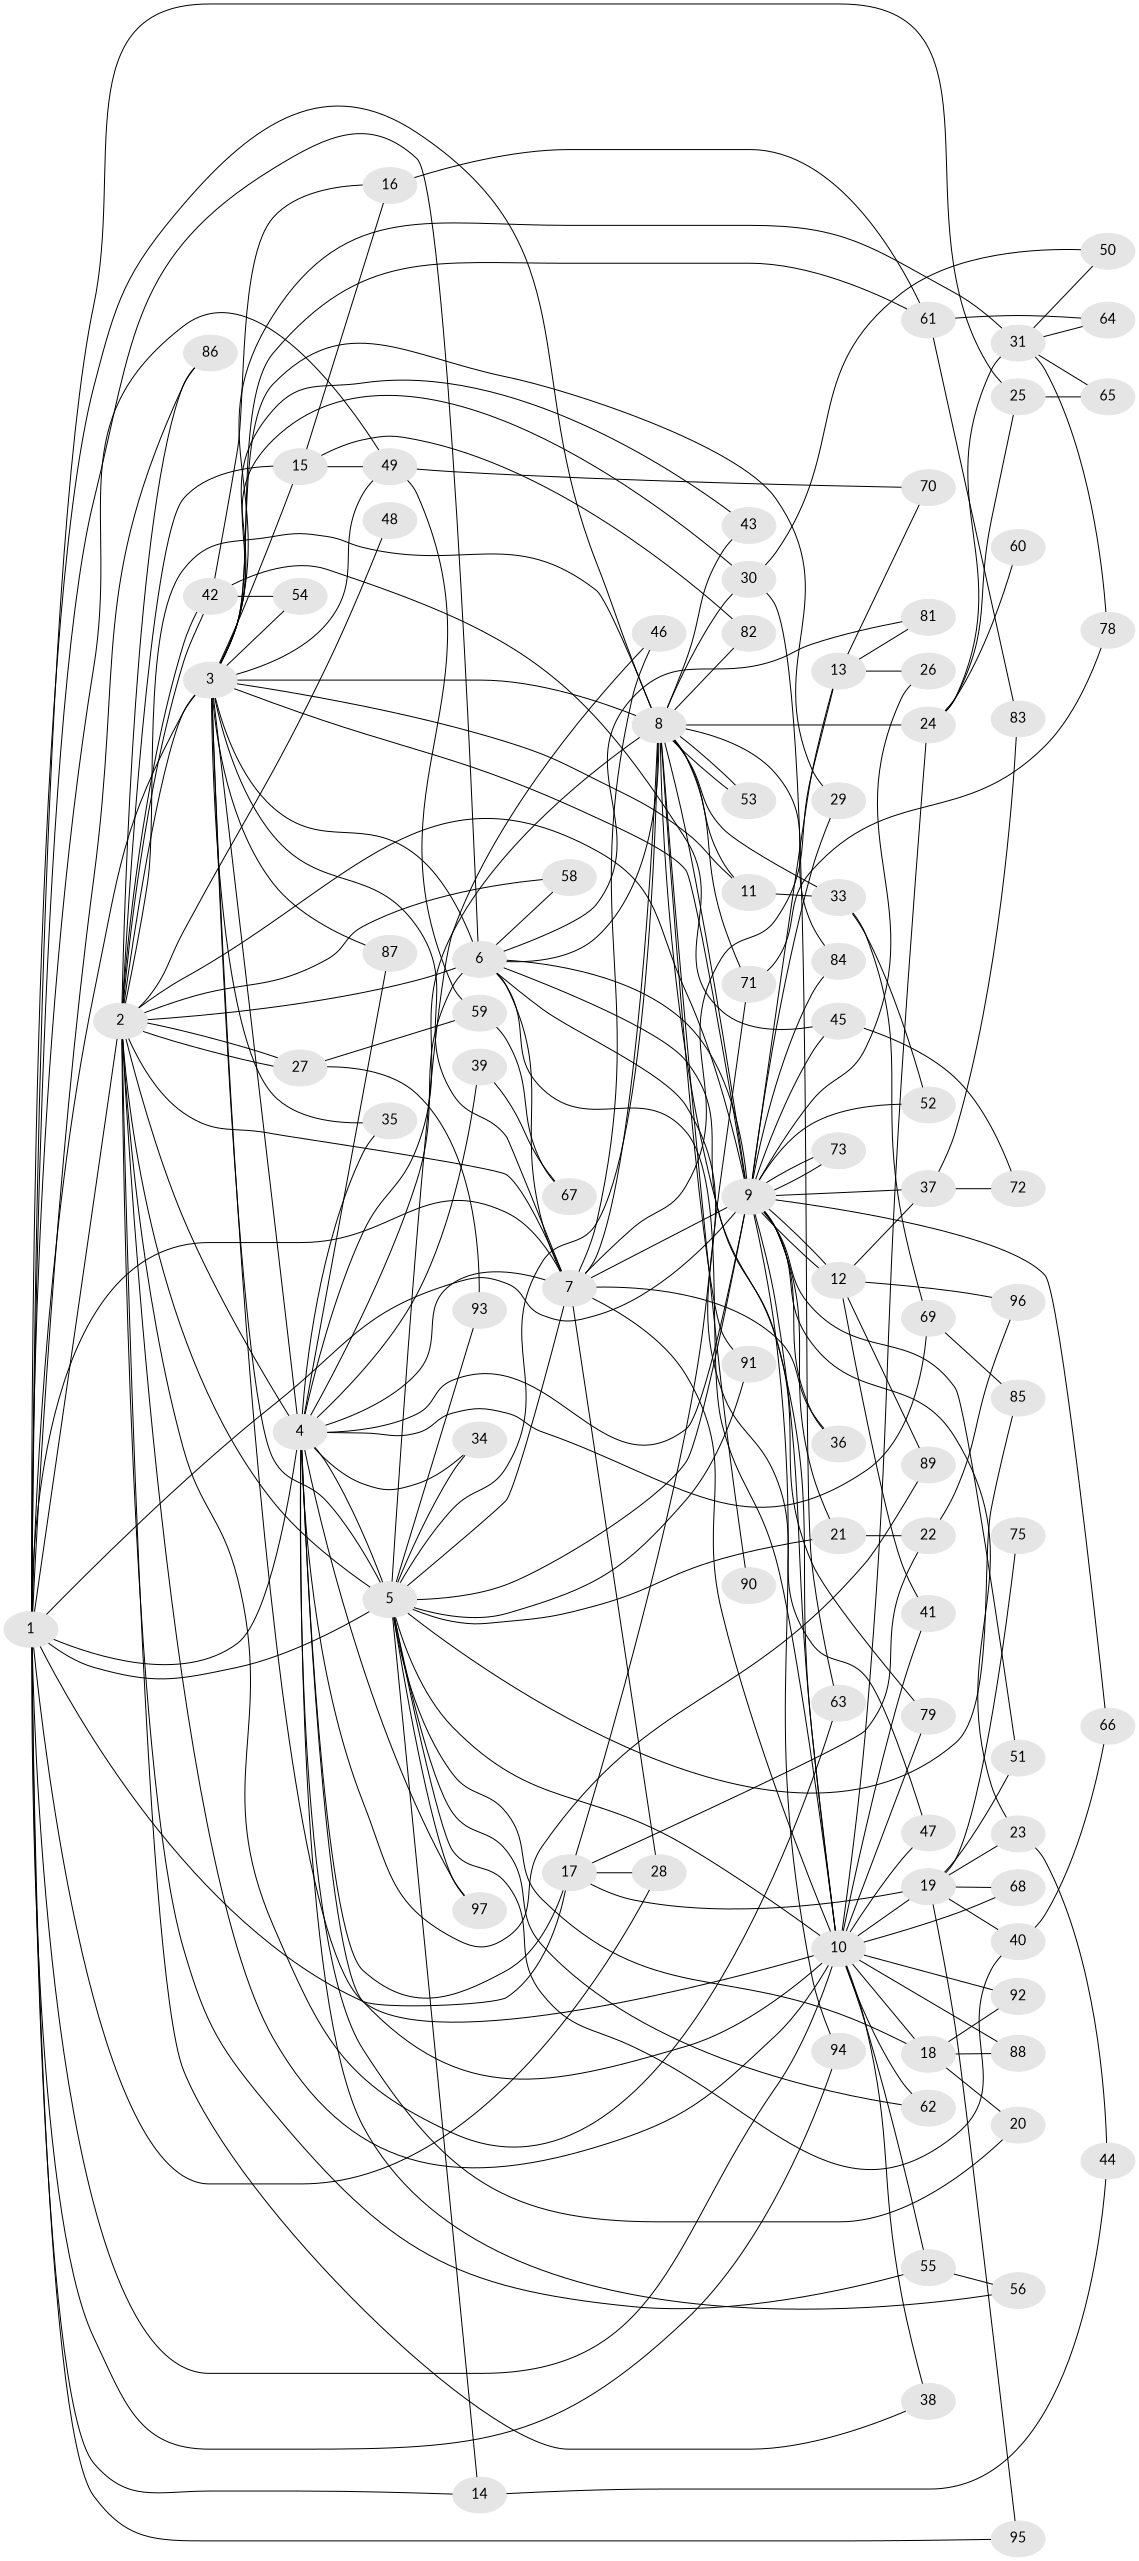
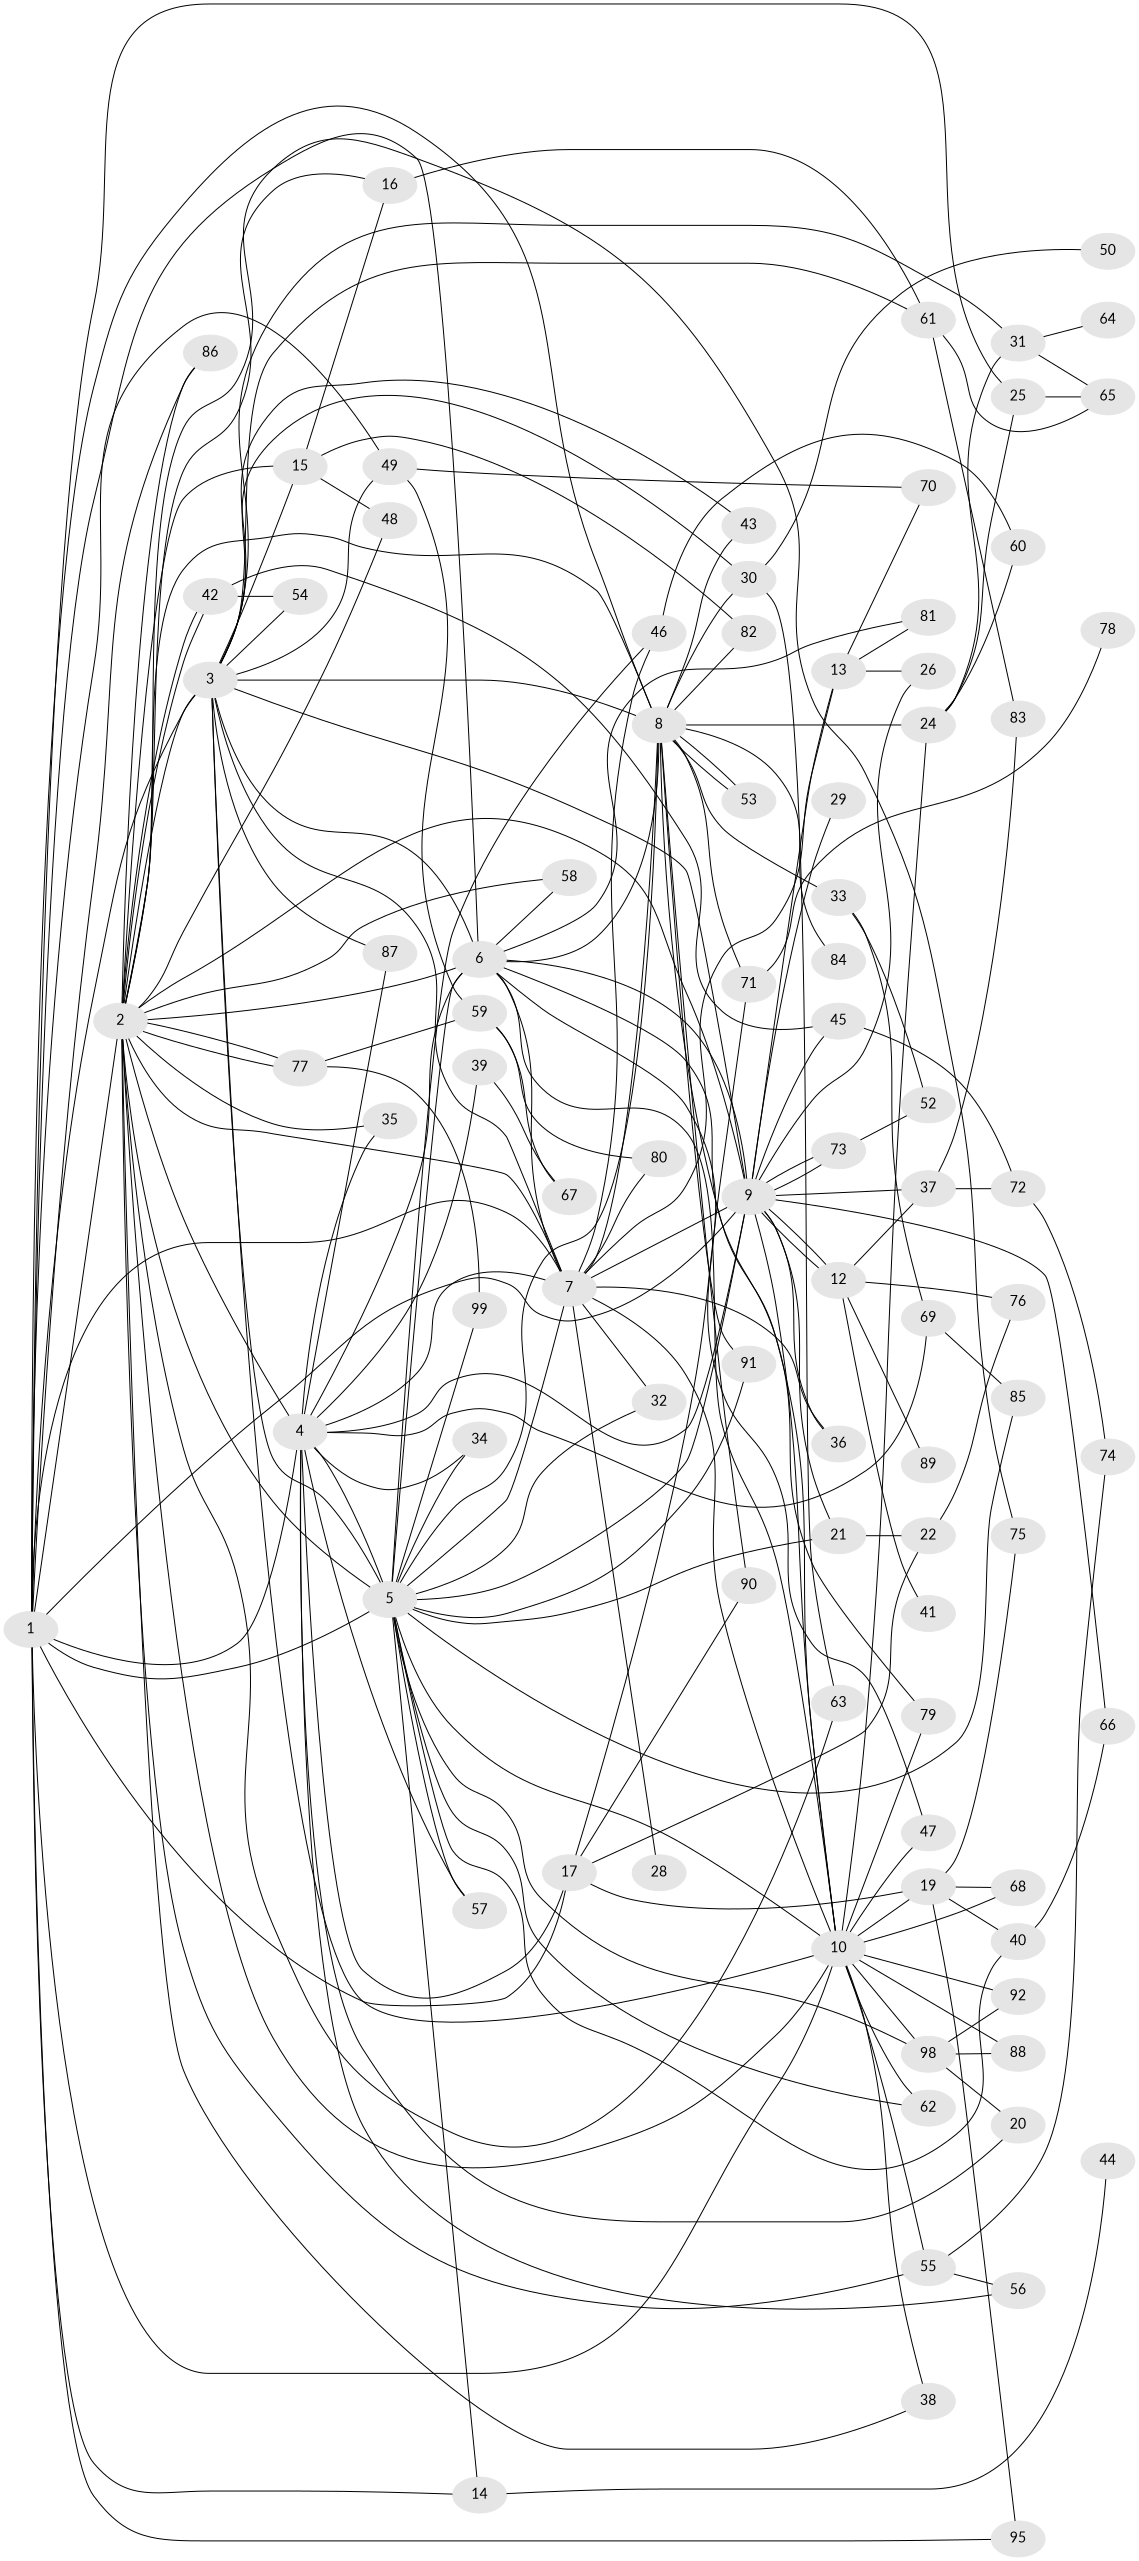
  graph {
    fontname=Lato
    rankdir=LR
    node [color=gray90 fontname=Lato style=filled]
    edge [fontname=Lato]
    1
    2
    3
    4
    5
    6
    7
    8
    9
    10
    14
    17
    25
    28
    49
    86
-   94
    95
    15
    16
-   27
+   27 [label=77]
    38
    42
    48
    55
    58
    63
    75
    54
-   11
    29
    30
    31
    35
    43
    61
    87
    20
    34
    39
    56
-   57 [label=97]
+   57
    69
    89
-   18
+   18 [label=98]
    21
+   32
    40
    46
    62
    85
    91
-   93
+   93 [label=99]
    47
    79
    81
    13
    36
+   80
    24
    33
    53
    71
    82
    84
    90
    12
-   23
    26
    37
    45
-   51
    52
    66
    73
    19
    41
    68
    88
    92
    44
    22
    65
    70
    59
+   74
    50
    64
    78
    83
    67
    60
-   76 [label=96]
+   76
    72
    1 -- 2
    1 -- 3
    1 -- 4
    1 -- 5
    1 -- 6
    1 -- 7
    1 -- 8
    1 -- 9
    1 -- 10
    1 -- 14
    1 -- 17
    1 -- 25
-   1 -- 28
    1 -- 49
    1 -- 86
-   1 -- 94
    1 -- 95
    2 -- 3
    2 -- 4
    2 -- 5
    2 -- 6
    2 -- 7
    2 -- 8
    2 -- 9
    2 -- 10
    2 -- 86
    2 -- 15
-   42 -- 16
+   2 -- 16
    2 -- 27
    2 -- 27
    2 -- 38
    2 -- 42
    2 -- 42
    2 -- 48
    2 -- 55
    2 -- 58
    2 -- 63
-   3 -- 4
+   2 -- 75
    3 -- 5
    3 -- 6
    3 -- 7
    3 -- 8
    3 -- 9
    3 -- 10
    3 -- 49
    3 -- 15
    3 -- 54
-   3 -- 11
-   3 -- 29
    3 -- 30
    3 -- 31
-   3 -- 35
+   2 -- 35
    3 -- 43
    3 -- 61
    3 -- 87
    4 -- 5
    4 -- 6
    4 -- 7
-   4 -- 8
    4 -- 9
-   4 -- 10
    4 -- 17
    4 -- 35
    4 -- 87
    4 -- 20
    4 -- 34
    4 -- 39
    4 -- 56
    4 -- 57
    4 -- 69
-   4 -- 89
+   5 -- 6
    5 -- 7
    5 -- 8
    5 -- 9
    5 -- 10
    5 -- 14
    5 -- 34
    5 -- 57
    5 -- 18
    5 -- 21
+   5 -- 32
    5 -- 40
    5 -- 46
    5 -- 62
    5 -- 85
    5 -- 91
    5 -- 93
    6 -- 7
    6 -- 8
    6 -- 9
    6 -- 10
    6 -- 58
    6 -- 47
    6 -- 79
    6 -- 81
    7 -- 8
    7 -- 9
    7 -- 10
    7 -- 28
+   7 -- 32
    7 -- 46
    7 -- 13
    7 -- 36
-   8 -- 9
+   7 -- 80
    8 -- 10
-   8 -- 11
    8 -- 30
    8 -- 43
    8 -- 91
    8 -- 24
    8 -- 33
    8 -- 53
    8 -- 53
    8 -- 71
    8 -- 82
    8 -- 84
    8 -- 90
    9 -- 10
-   9 -- 94
    9 -- 29
    9 -- 21
    9 -- 13
    9 -- 36
-   9 -- 84
    9 -- 12
    9 -- 12
-   9 -- 23
    9 -- 26
    9 -- 37
    9 -- 45
-   9 -- 51
-   9 -- 52
+   73 -- 52
    9 -- 66
    9 -- 73
    9 -- 73
    10 -- 38
    10 -- 55
    10 -- 18
    10 -- 62
    10 -- 47
    10 -- 79
    10 -- 24
    10 -- 19
-   10 -- 41
    10 -- 68
    10 -- 88
    10 -- 92
    14 -- 44
    17 -- 71
-   17 -- 28
+   17 -- 90
    17 -- 19
    17 -- 22
    25 -- 65
    49 -- 70
    49 -- 59
    15 -- 16
-   15 -- 49
+   15 -- 48
    15 -- 82
    16 -- 61
    27 -- 93
    27 -- 59
    42 -- 54
    42 -- 45
    55 -- 56
-   11 -- 33
+   55 -- 74
    30 -- 63
    30 -- 50
    31 -- 65
-   31 -- 50
    31 -- 64
-   31 -- 78
-   61 -- 64
+   61 -- 65
    61 -- 83
    39 -- 67
    69 -- 85
    18 -- 20
    18 -- 88
    18 -- 92
    21 -- 22
    40 -- 66
+   46 -- 60
    13 -- 81
    13 -- 26
    13 -- 70
    24 -- 25
    24 -- 31
    24 -- 60
    33 -- 69
    33 -- 52
    71 -- 78
    12 -- 89
    12 -- 37
    12 -- 41
    12 -- 76
-   23 -- 44
    37 -- 83
    37 -- 72
    45 -- 72
    19 -- 95
    19 -- 75
    19 -- 40
-   19 -- 23
-   19 -- 51
    19 -- 68
    22 -- 76
+   59 -- 80
    59 -- 67
+   72 -- 74
  }
